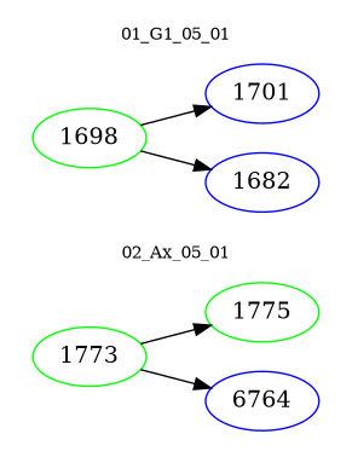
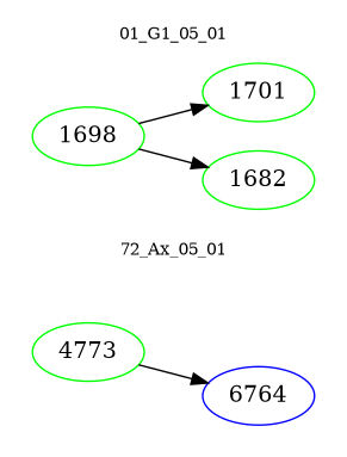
  digraph {
    rankdir=LR
    node [color=green]
    edge [color=black]
-   n1 [label=1773]
+   n1 [label=4773]
    n2 [color=blue label=6764]
-   n3 [label=1775]
    n4 [label=1698]
-   n5 [color=blue label=1682]
-   n6 [color=blue label=1701]
+   n5 [label=1682]
+   n6 [label=1701]
    subgraph cluster_1 {
      color=white
      fontsize=10
-     label="02_Ax_05_01"
+     label="72_Ax_05_01"
      n1
      n2
-     n3
    }
    subgraph cluster_2 {
      color=white
      fontsize=10
      label="01_G1_05_01"
      n4
      n5
      n6
    }
    n1 -> n2
-   n1 -> n3
    n4 -> n5
    n4 -> n6
  }
